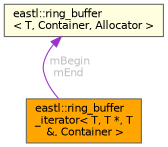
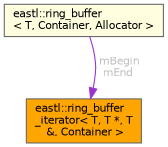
  digraph {
    node [color=gray40 fontname=Helvetica fontsize=10 shape=box style=filled]
    n1 [fillcolor=lightyellow fontcolor=black height=0.2 label="eastl::ring_buffer\l\< T, Container, Allocator \>" width=0.4]
    n2 [fillcolor=orange height=0.2 label="eastl::ring_buffer\l_iterator\< T, T *, T\l &, Container \>" width=0.4]
-   n1 -> n2 [color=darkorchid3 dir=back fontcolor=grey fontname=Helvetica fontsize=10 label=" mBegin\nmEnd" labelfontname=Helvetica labelfontsize=10 style=solid]
+   n2 -> n1 [color=darkorchid3 dir=back fontcolor=grey fontname=Helvetica fontsize=10 label=" mBegin\nmEnd" labelfontname=Helvetica labelfontsize=10 style=solid]
  }
